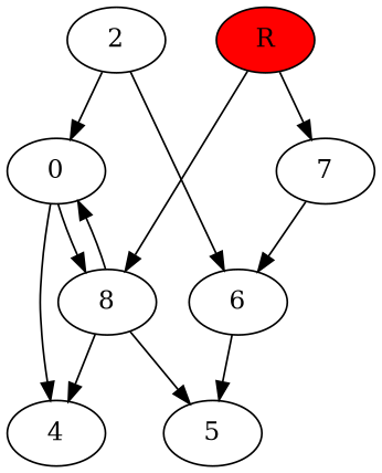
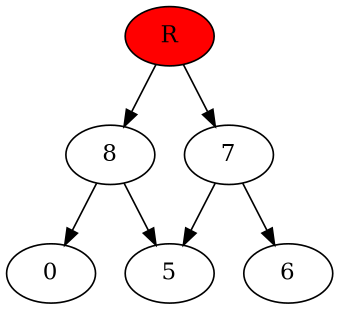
  digraph {
    n1 [label=0]
-   2
    6
-   4
    8
    5
    7
    R [fillcolor="#ff0000" style=filled]
-   n1 -> 4
-   n1 -> 8
-   2 -> n1
-   2 -> 6
-   6 -> 5
+   7 -> 5
    8 -> n1
-   8 -> 4
    8 -> 5
    7 -> 6
    R -> 8
    R -> 7
  }
